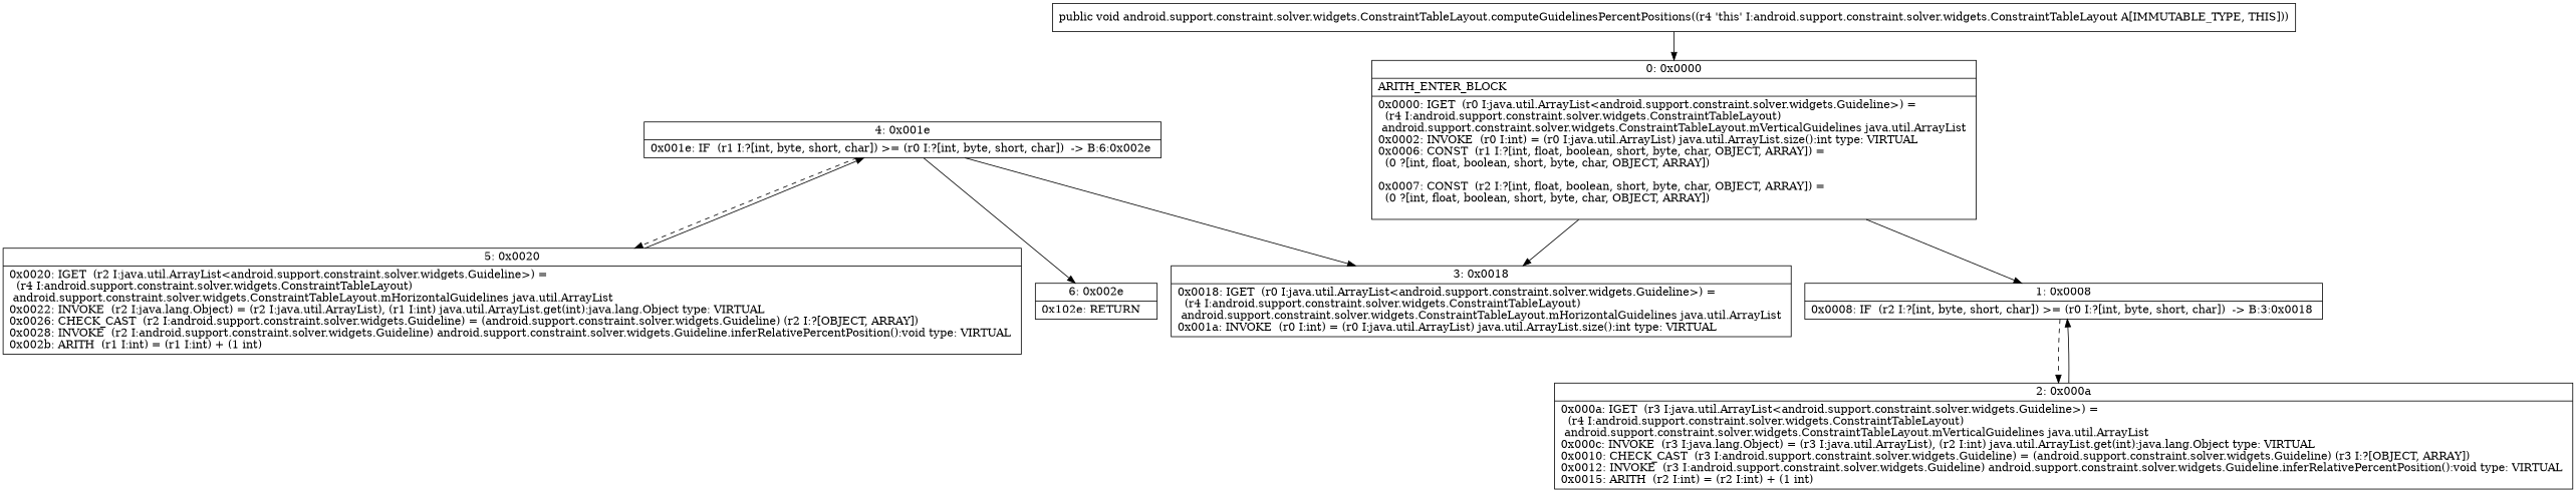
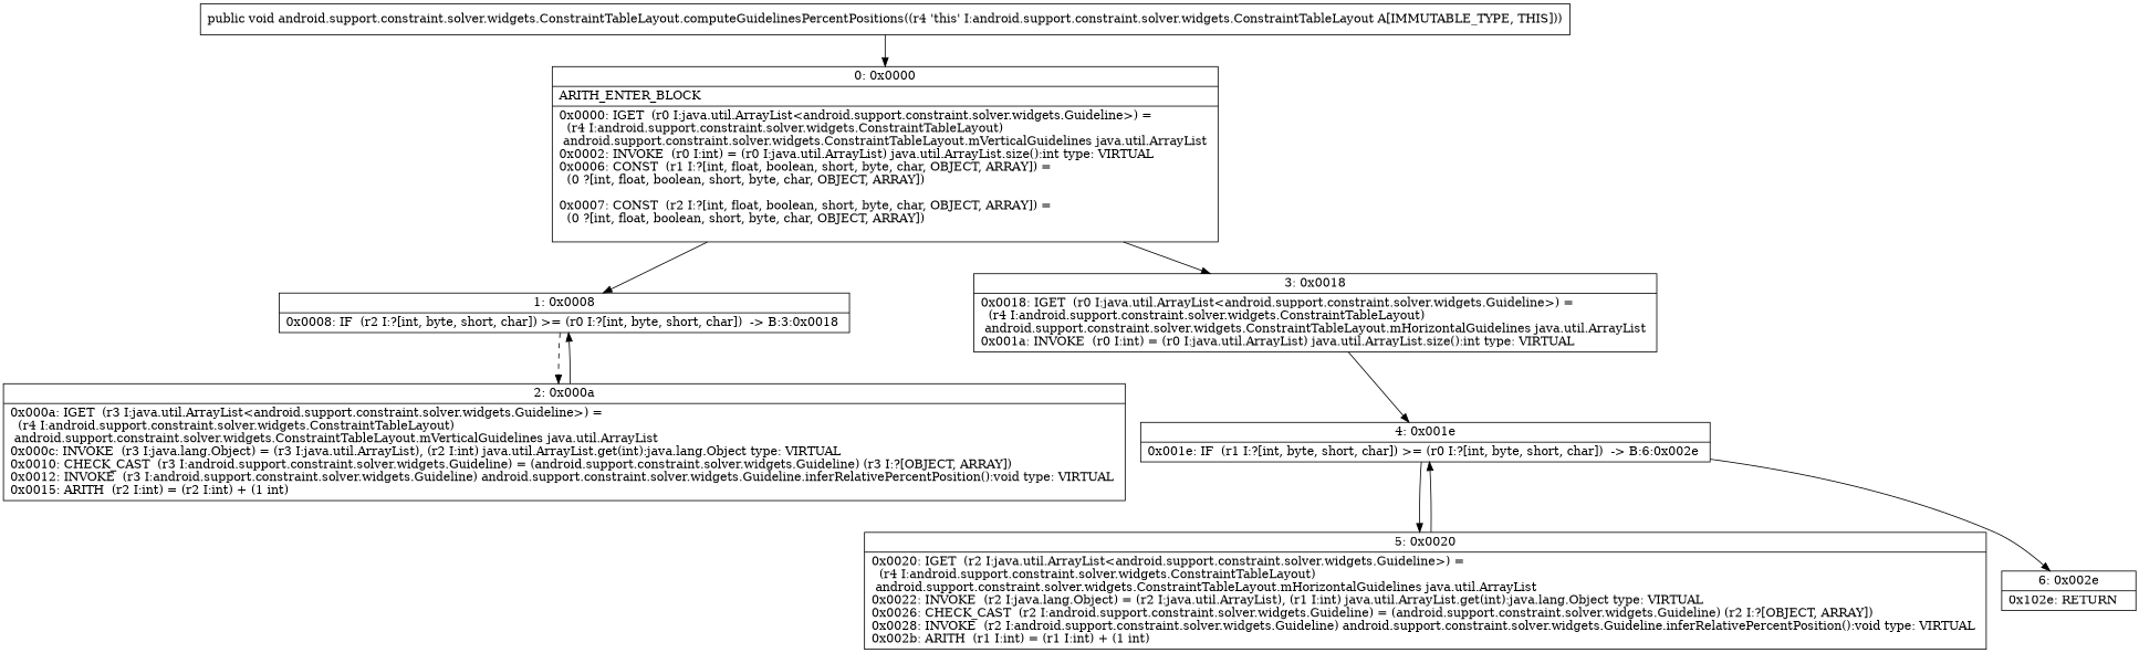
  digraph {
    node [shape=record]
    n1 [label="{0\:\ 0x0000|ARITH_ENTER_BLOCK\l|0x0000: IGET  (r0 I:java.util.ArrayList\<android.support.constraint.solver.widgets.Guideline\>) = \l  (r4 I:android.support.constraint.solver.widgets.ConstraintTableLayout)\l android.support.constraint.solver.widgets.ConstraintTableLayout.mVerticalGuidelines java.util.ArrayList \l0x0002: INVOKE  (r0 I:int) = (r0 I:java.util.ArrayList) java.util.ArrayList.size():int type: VIRTUAL \l0x0006: CONST  (r1 I:?[int, float, boolean, short, byte, char, OBJECT, ARRAY]) = \l  (0 ?[int, float, boolean, short, byte, char, OBJECT, ARRAY])\l \l0x0007: CONST  (r2 I:?[int, float, boolean, short, byte, char, OBJECT, ARRAY]) = \l  (0 ?[int, float, boolean, short, byte, char, OBJECT, ARRAY])\l \l}"]
    n2 [label="{1\:\ 0x0008|0x0008: IF  (r2 I:?[int, byte, short, char]) \>= (r0 I:?[int, byte, short, char])  \-\> B:3:0x0018 \l}"]
    n3 [label="{3\:\ 0x0018|0x0018: IGET  (r0 I:java.util.ArrayList\<android.support.constraint.solver.widgets.Guideline\>) = \l  (r4 I:android.support.constraint.solver.widgets.ConstraintTableLayout)\l android.support.constraint.solver.widgets.ConstraintTableLayout.mHorizontalGuidelines java.util.ArrayList \l0x001a: INVOKE  (r0 I:int) = (r0 I:java.util.ArrayList) java.util.ArrayList.size():int type: VIRTUAL \l}"]
    n4 [label="{2\:\ 0x000a|0x000a: IGET  (r3 I:java.util.ArrayList\<android.support.constraint.solver.widgets.Guideline\>) = \l  (r4 I:android.support.constraint.solver.widgets.ConstraintTableLayout)\l android.support.constraint.solver.widgets.ConstraintTableLayout.mVerticalGuidelines java.util.ArrayList \l0x000c: INVOKE  (r3 I:java.lang.Object) = (r3 I:java.util.ArrayList), (r2 I:int) java.util.ArrayList.get(int):java.lang.Object type: VIRTUAL \l0x0010: CHECK_CAST  (r3 I:android.support.constraint.solver.widgets.Guideline) = (android.support.constraint.solver.widgets.Guideline) (r3 I:?[OBJECT, ARRAY]) \l0x0012: INVOKE  (r3 I:android.support.constraint.solver.widgets.Guideline) android.support.constraint.solver.widgets.Guideline.inferRelativePercentPosition():void type: VIRTUAL \l0x0015: ARITH  (r2 I:int) = (r2 I:int) + (1 int) \l}"]
    n5 [label="{4\:\ 0x001e|0x001e: IF  (r1 I:?[int, byte, short, char]) \>= (r0 I:?[int, byte, short, char])  \-\> B:6:0x002e \l}"]
    n6 [label="{5\:\ 0x0020|0x0020: IGET  (r2 I:java.util.ArrayList\<android.support.constraint.solver.widgets.Guideline\>) = \l  (r4 I:android.support.constraint.solver.widgets.ConstraintTableLayout)\l android.support.constraint.solver.widgets.ConstraintTableLayout.mHorizontalGuidelines java.util.ArrayList \l0x0022: INVOKE  (r2 I:java.lang.Object) = (r2 I:java.util.ArrayList), (r1 I:int) java.util.ArrayList.get(int):java.lang.Object type: VIRTUAL \l0x0026: CHECK_CAST  (r2 I:android.support.constraint.solver.widgets.Guideline) = (android.support.constraint.solver.widgets.Guideline) (r2 I:?[OBJECT, ARRAY]) \l0x0028: INVOKE  (r2 I:android.support.constraint.solver.widgets.Guideline) android.support.constraint.solver.widgets.Guideline.inferRelativePercentPosition():void type: VIRTUAL \l0x002b: ARITH  (r1 I:int) = (r1 I:int) + (1 int) \l}"]
    n7 [label="{6\:\ 0x002e|0x102e: RETURN   \l}"]
    n8 [label="{public void android.support.constraint.solver.widgets.ConstraintTableLayout.computeGuidelinesPercentPositions((r4 'this' I:android.support.constraint.solver.widgets.ConstraintTableLayout A[IMMUTABLE_TYPE, THIS])) }"]
    n1 -> n2
    n1 -> n3
    n2 -> n4 [style=dashed]
-   n5 -> n3
+   n3 -> n5
    n4 -> n2
-   n5 -> n6 [style=dashed]
+   n5 -> n6 [style=solid]
    n5 -> n7
    n6 -> n5
    n8 -> n1
  }
